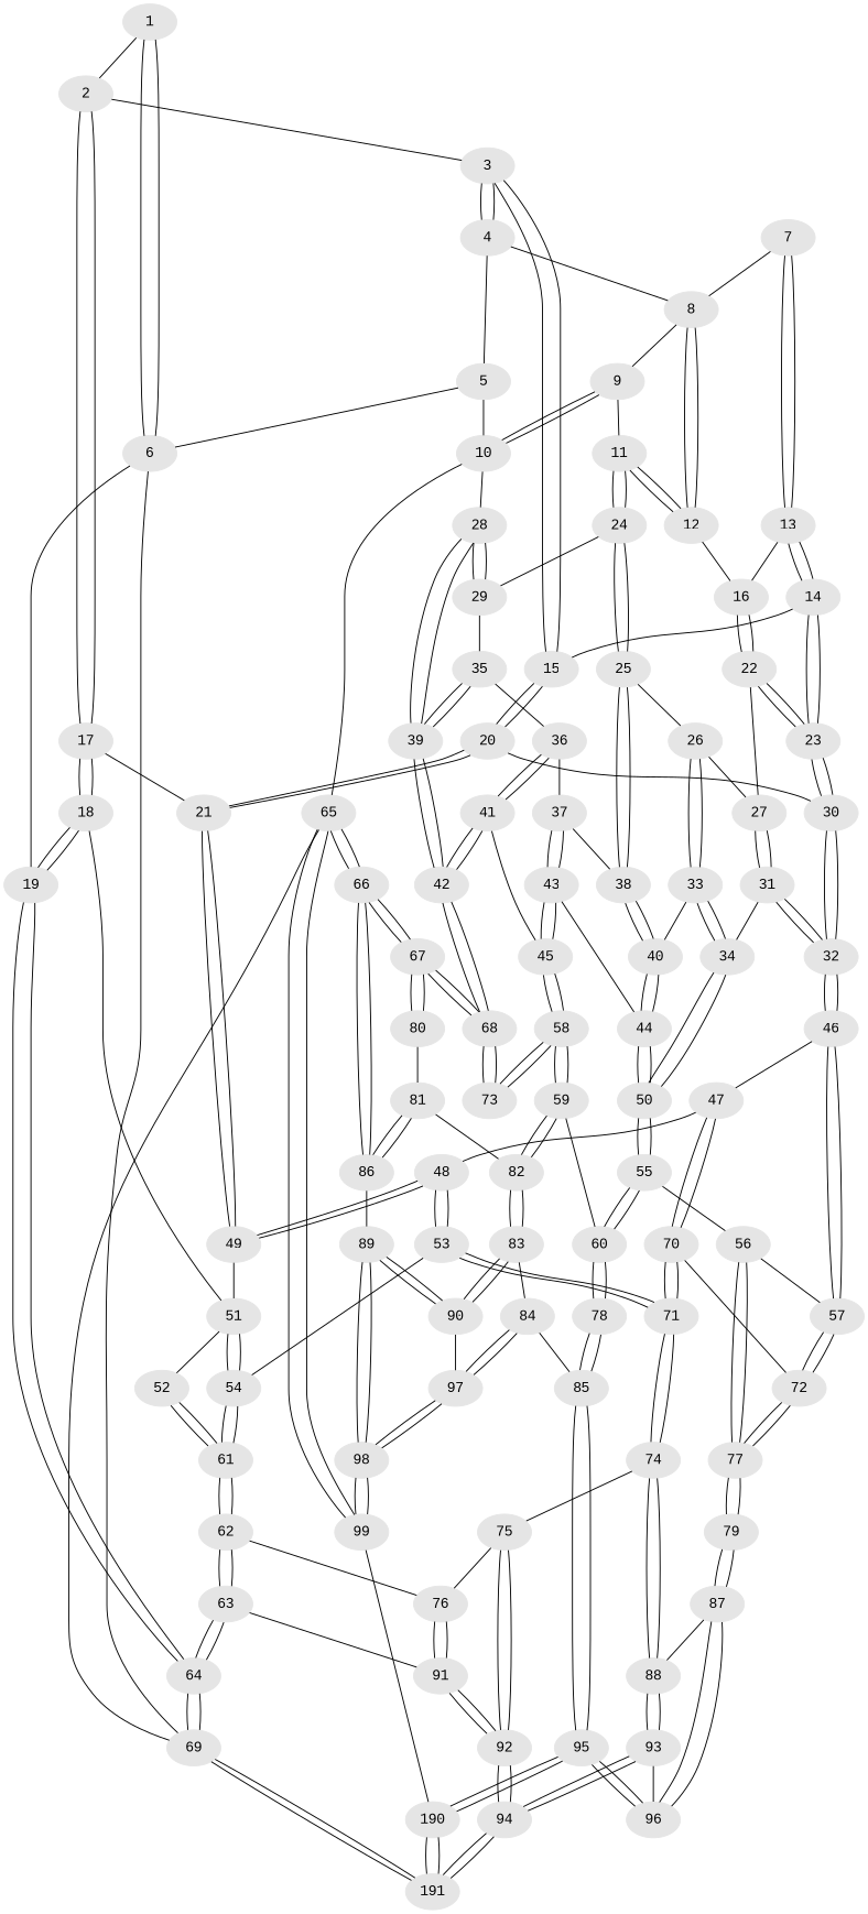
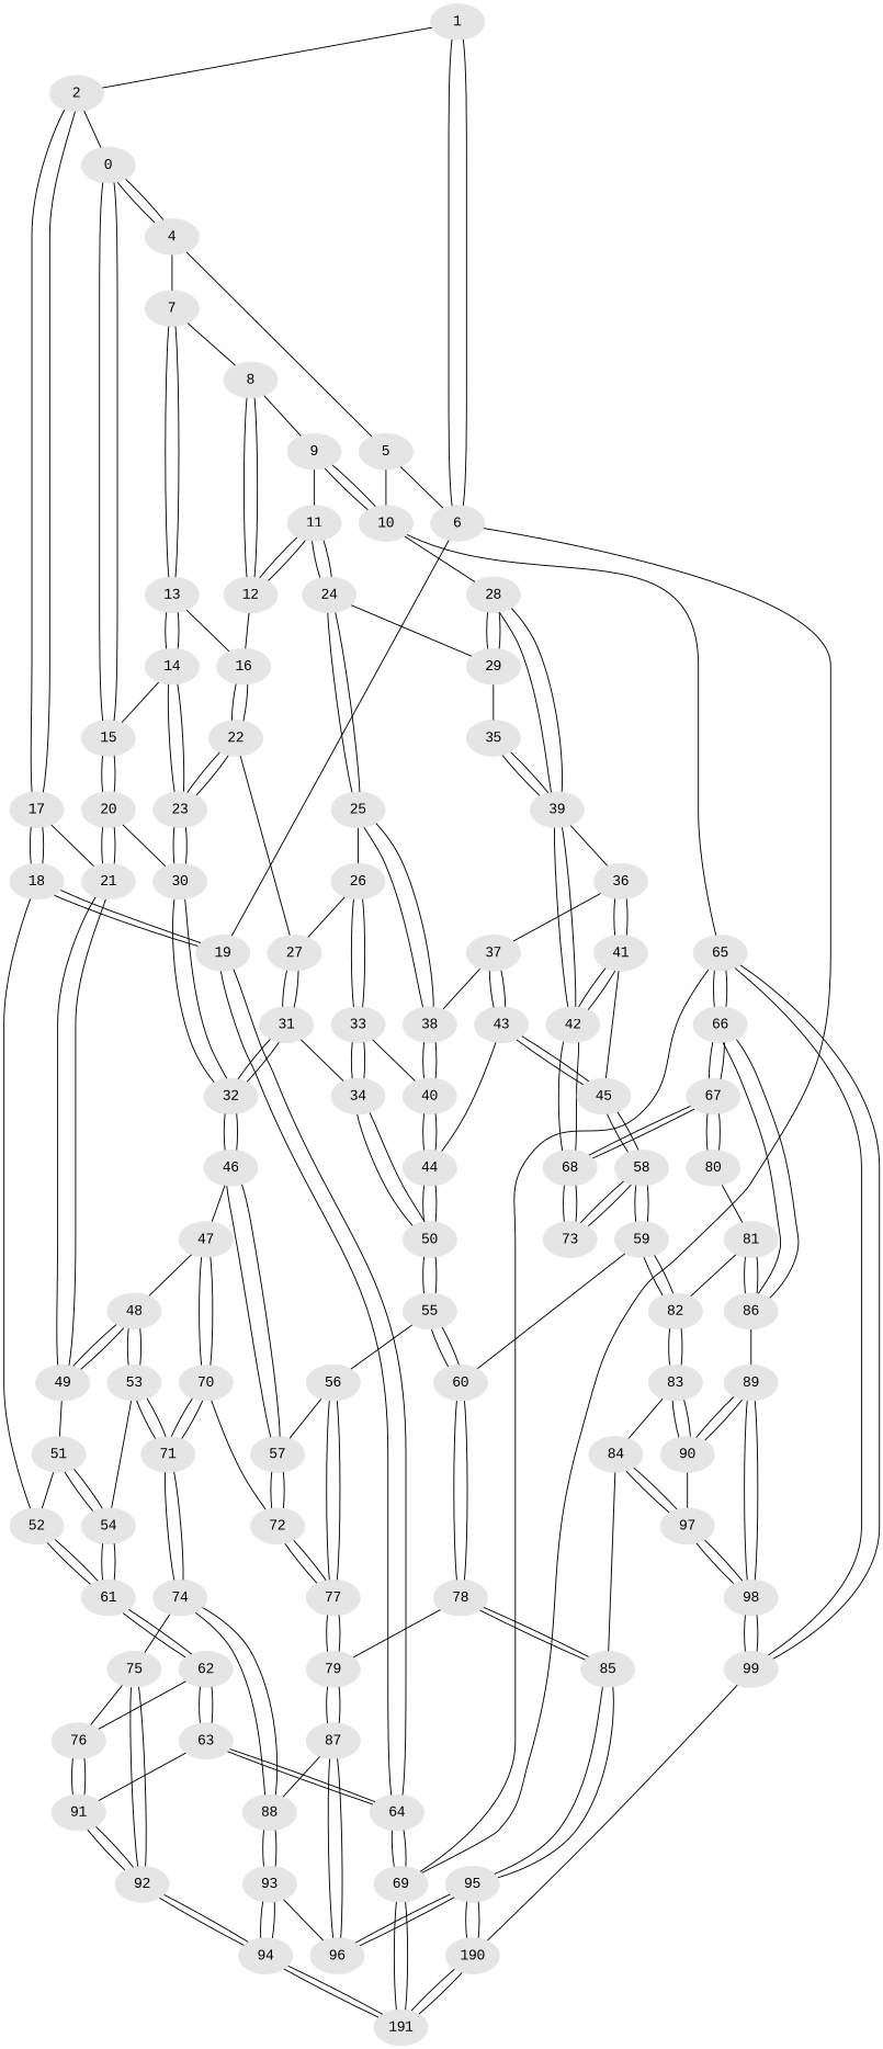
  graph {
    fontname="Liberation Mono"
    node [color=gray90 fontname="Liberation Mono" style=filled]
    edge [fontname="Liberation Mono"]
    1
    2
    6
-   3
+   3 [label=0]
    17
    19
    69
    4
    15
    18
    21
    5
    7
    20
    10
    8
    13
    28
    65
    64
    n21 [label=191]
    9
    12
    16
    14
    11
    24
    29
    39
    66
    99
    25
    22
    23
    30
    27
    52
    49
    61
    32
    51
    31
    26
    38
    35
    33
    40
    34
    42
    36
    46
    50
    47
    57
    44
    55
    37
    41
    43
    45
    68
    58
    73
    59
    48
    70
    72
    53
    71
    54
    56
    60
    62
    74
    77
    78
    79
    82
    83
    85
    63
    76
    91
    92
    67
    86
    n87 [label=190]
    80
    89
    81
    75
    88
    93
    94
    87
    95
    96
    84
    90
    97
    98
    1 -- 2
    1 -- 6
    1 -- 6
    2 -- 3
    2 -- 17
    2 -- 17
    6 -- 19
    6 -- 69
    3 -- 4
    3 -- 4
    3 -- 15
    3 -- 15
    17 -- 18
    17 -- 18
    17 -- 21
    19 -- 64
    19 -- 64
    69 -- n21
    69 -- n21
    4 -- 5
-   4 -- 8
+   4 -- 7
    15 -- 20
    15 -- 20
    18 -- 19
    18 -- 19
-   18 -- 51
+   18 -- 52
    21 -- 49
    21 -- 49
    5 -- 6
    5 -- 10
    7 -- 8
    7 -- 13
    7 -- 13
    20 -- 21
    20 -- 21
    20 -- 30
    10 -- 28
    10 -- 65
    8 -- 9
    8 -- 12
    8 -- 12
    13 -- 16
    13 -- 14
    13 -- 14
    28 -- 29
    28 -- 29
    28 -- 39
    28 -- 39
    65 -- 69
    65 -- 66
    65 -- 66
    65 -- 99
    65 -- 99
    64 -- 69
    64 -- 69
    9 -- 10
    9 -- 10
    9 -- 11
    12 -- 16
    16 -- 22
    16 -- 22
    14 -- 15
    14 -- 23
    14 -- 23
    11 -- 12
    11 -- 12
    11 -- 24
    11 -- 24
    24 -- 29
    24 -- 25
    24 -- 25
    29 -- 35
    39 -- 42
    39 -- 42
    66 -- 67
    66 -- 67
    66 -- 86
    66 -- 86
    99 -- n87
    25 -- 26
    25 -- 38
    25 -- 38
    22 -- 23
    22 -- 23
    22 -- 27
    23 -- 30
    23 -- 30
    30 -- 32
    30 -- 32
    27 -- 31
    27 -- 31
    52 -- 61
    52 -- 61
    49 -- 51
    61 -- 62
    61 -- 62
    32 -- 46
    32 -- 46
    51 -- 52
    51 -- 54
    51 -- 54
    31 -- 32
    31 -- 32
    31 -- 34
    26 -- 27
    26 -- 33
    26 -- 33
    38 -- 40
    38 -- 40
    35 -- 39
    35 -- 39
-   35 -- 36
+   39 -- 36
    33 -- 40
    33 -- 34
    33 -- 34
    40 -- 44
    40 -- 44
    34 -- 50
    34 -- 50
    42 -- 68
    42 -- 68
    36 -- 37
    36 -- 41
    36 -- 41
    46 -- 47
    46 -- 57
    46 -- 57
    50 -- 55
    50 -- 55
    47 -- 48
    47 -- 70
    47 -- 70
    57 -- 72
    57 -- 72
    44 -- 50
    44 -- 50
    55 -- 56
    55 -- 60
    55 -- 60
    37 -- 38
    37 -- 43
    37 -- 43
    41 -- 42
    41 -- 42
    41 -- 45
    43 -- 44
    43 -- 45
    43 -- 45
    45 -- 58
    45 -- 58
    68 -- 73
    68 -- 73
    58 -- 73
    58 -- 73
    58 -- 59
    58 -- 59
    59 -- 60
    59 -- 82
    59 -- 82
    48 -- 49
    48 -- 49
    48 -- 53
    48 -- 53
    70 -- 72
    70 -- 71
    70 -- 71
    72 -- 77
    72 -- 77
    53 -- 71
    53 -- 71
    53 -- 54
    71 -- 74
    71 -- 74
    54 -- 61
    54 -- 61
    56 -- 57
    56 -- 77
    56 -- 77
    60 -- 78
    60 -- 78
    62 -- 63
    62 -- 63
    62 -- 76
    74 -- 75
    74 -- 88
    74 -- 88
    77 -- 79
    77 -- 79
+   78 -- 79
    78 -- 85
    78 -- 85
    79 -- 87
    79 -- 87
    82 -- 83
    82 -- 83
    83 -- 84
    83 -- 90
    83 -- 90
    85 -- 95
    85 -- 95
    63 -- 64
    63 -- 64
    63 -- 91
    76 -- 91
    76 -- 91
    91 -- 92
    91 -- 92
    92 -- 94
    92 -- 94
    67 -- 68
    67 -- 68
    67 -- 80
    67 -- 80
    86 -- 89
    n87 -- n21
    n87 -- n21
    80 -- 81
    89 -- 90
    89 -- 90
    89 -- 98
    89 -- 98
    81 -- 82
    81 -- 86
    81 -- 86
    75 -- 76
    75 -- 92
    75 -- 92
    88 -- 93
    88 -- 93
    93 -- 94
    93 -- 94
    93 -- 96
    94 -- n21
    94 -- n21
    87 -- 88
    87 -- 96
    87 -- 96
    95 -- n87
    95 -- n87
    95 -- 96
    95 -- 96
    84 -- 85
    84 -- 97
    84 -- 97
    90 -- 97
    97 -- 98
    97 -- 98
    98 -- 99
    98 -- 99
  }
